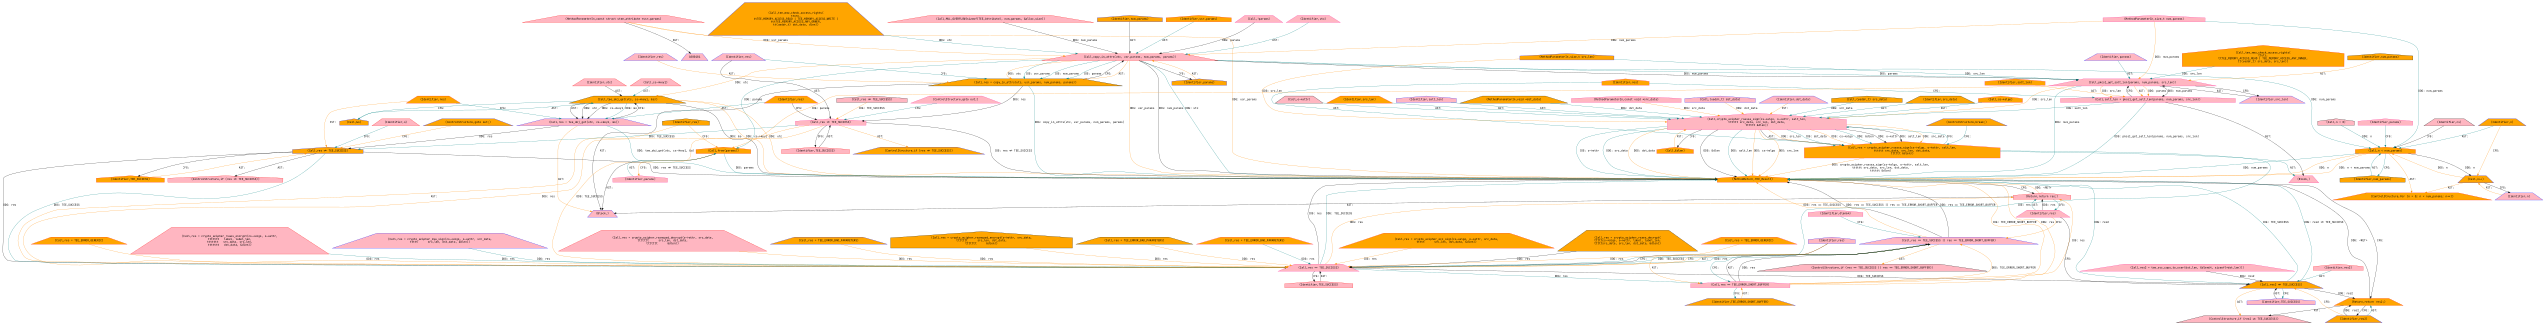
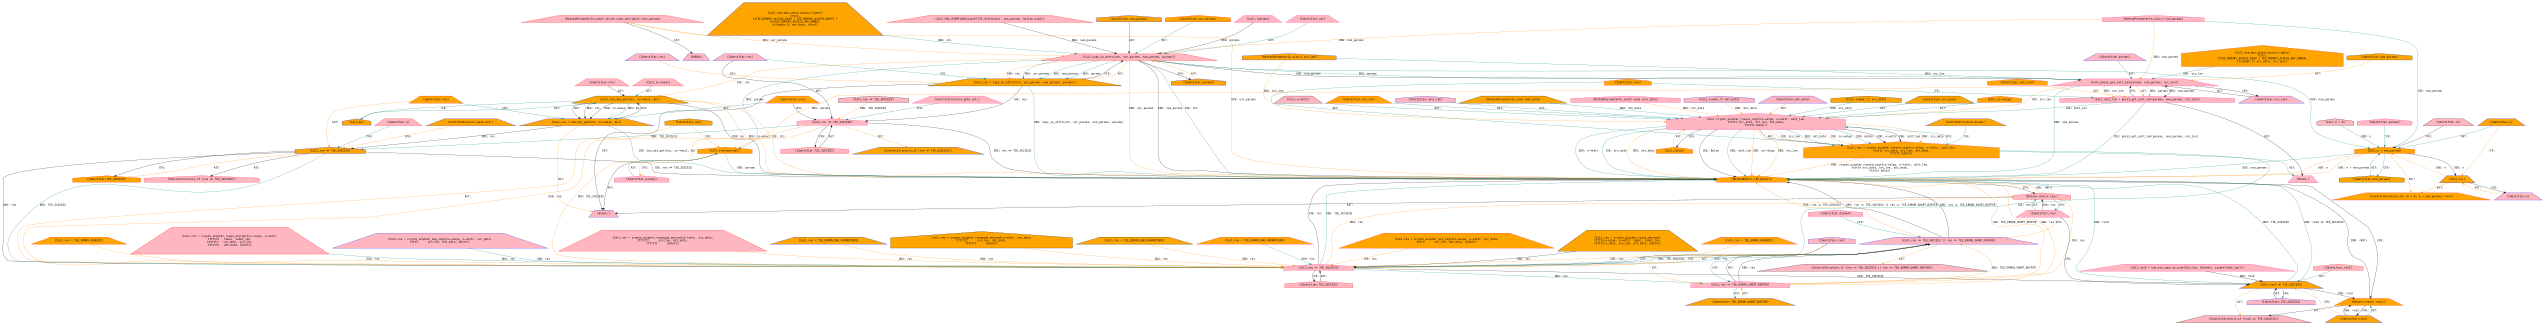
  digraph {
    fontname="JetBrains Mono"
    node [color=blue fillcolor=lightpink fontname="JetBrains Mono" shape=trapezium style=filled]
    edge [color=teal fontname="JetBrains Mono"]
    n1 [color=red label="(MethodParameterIn,const struct utee_attribute *usr_params)"]
    n2 [color=red label="(Call,copy_in_attrs(utc, usr_params, num_params, params))"]
    n3 [color=red fillcolor=orange label="(MethodReturn,TEE_Result)" shape=house]
    1000101
    n5 [color=black fillcolor=orange label="(Call,res = copy_in_attrs(utc, usr_params, num_params, params))"]
    n6 [color=black fillcolor=orange label="(Call,tee_obj_get(utc, cs->key1, &o))"]
    n7 [color=red fillcolor=orange label="(Call,n < num_params)" shape=house]
    n8 [color=deeppink label="(Call,pkcs1_get_salt_len(params, num_params, src_len))"]
    n9 [color=red fillcolor=orange label="(Call,free(params))" shape=house]
    n10 [fillcolor=orange label="(Identifier,params)" shape=house]
    n11 [color=red label="(Return,return res;)" shape=house]
    n12 [color=red fillcolor=orange label="(Return,return res2;)"]
    n13 [color=deeppink label="(Call,res != TEE_SUCCESS)" shape=house]
    n14 [label="(Block,)"]
-   n15 [label="(Call,res = tee_obj_get(utc, cs->key1, &o))"]
+   n15 [fillcolor=orange label="(Call,res = tee_obj_get(utc, cs->key1, &o))"]
    n16 [fillcolor=orange label="(Call,&o)" shape=house]
    n17 [fillcolor=orange label="(Call,n++)"]
    n18 [color=black fillcolor=orange label="(Identifier,num_params)" shape=house]
    n19 [color=red fillcolor=orange label="(ControlStructure,for (n = 0; n < num_params; n++))"]
    n20 [color=deeppink label="(Call,salt_len = pkcs1_get_salt_len(params, num_params, src_len))" shape=house]
    n21 [color=deeppink label="(Call,crypto_acipher_rsassa_sign(cs->algo, o->attr, salt_len,\n\t\t\t\t\t\t src_data, src_len, dst_data,\n\t\t\t\t\t\t &dlen))" shape=house]
    n22 [label="(Identifier,src_len)"]
    n23 [color=deeppink label="(Identifier,params)" shape=house]
    n24 [fillcolor=orange label="(Call,res != TEE_SUCCESS)" shape=house]
-   n25 [color=deeppink label="(Call,res == TEE_SUCCESS)"]
+   n25 [color=deeppink label="(Call,res == TEE_SUCCESS)" shape=house]
    n26 [fillcolor=orange label="(ControlStructure,if (res != TEE_SUCCESS))"]
    n27 [color=red label="(Identifier,TEE_SUCCESS)" shape=house]
    n28 [color=red fillcolor=orange label="(Identifier,TEE_SUCCESS)" shape=house]
    n29 [color=red label="(ControlStructure,if (res != TEE_SUCCESS))" shape=house]
    n30 [label="(Call,res == TEE_SUCCESS || res == TEE_ERROR_SHORT_BUFFER)"]
    n31 [color=deeppink label="(Call,res == TEE_ERROR_SHORT_BUFFER)" shape=house]
    n32 [fillcolor=orange label="(Call,res2 != TEE_SUCCESS)"]
    n33 [color=red label="(Identifier,TEE_SUCCESS)" shape=house]
    n34 [color=black label="(ControlStructure,if (res == TEE_SUCCESS || res == TEE_ERROR_SHORT_BUFFER))"]
    n35 [fillcolor=orange label="(Identifier,TEE_ERROR_SHORT_BUFFER)"]
    n36 [color=deeppink label="(Identifier,res)"]
    n37 [color=black label="(ControlStructure,if (res2 != TEE_SUCCESS))"]
    n38 [label="(Identifier,TEE_SUCCESS)" shape=house]
    n39 [fillcolor=orange label="(Identifier,res2)"]
    n40 [label="(Identifier,n)"]
    n41 [color=deeppink label="(Block,)"]
    n42 [color=deeppink fillcolor=orange label="(Call,res = crypto_acipher_rsassa_sign(cs->algo, o->attr, salt_len,\n\t\t\t\t\t\t src_data, src_len, dst_data,\n\t\t\t\t\t\t &dlen))" shape=house]
    n43 [color=deeppink fillcolor=orange label="(Call,&dlen)" shape=house]
    n44 [color=deeppink fillcolor=orange label="(Call,res = TEE_ERROR_BAD_PARAMETERS)"]
    n45 [color=black fillcolor=orange label="(Call,(uaddr_t) src_data)" shape=house]
    n46 [color=deeppink label="(Call,res2 = tee_svc_copy_to_user(dst_len, &dlen64, sizeof(*dst_len)))"]
    n47 [color=black fillcolor=orange label="(Identifier,src_data)"]
    n48 [color=red fillcolor=orange label="(Call,res = crypto_acipher_ecc_sign(cs->algo, o->attr, src_data,\n\t\t\t\t\t      src_len, dst_data, &dlen))"]
    n49 [color=red label="(Call,MUL_OVERFLOW(sizeof(TEE_Attribute), num_params, &alloc_size))"]
    n50 [color=black label="(Identifier,cs)"]
    n51 [color=black label="(Call,n = 0)" shape=house]
    n52 [color=black fillcolor=orange label="(Call,res = crypto_acipher_rsaes_decrypt(\n\t\t\t\t\tcs->algo, o->attr, label, label_len,\n\t\t\t\t\tsrc_data, src_len, dst_data, &dlen))"]
    n53 [color=deeppink fillcolor=orange label="(Call,cs->algo)" shape=house]
    n54 [color=red label="(Identifier,o)"]
    n55 [color=deeppink fillcolor=orange label="(Call,res = TEE_ERROR_GENERIC)"]
    n56 [color=red fillcolor=orange label="(Call,res = TEE_ERROR_GENERIC)"]
    n57 [fillcolor=orange label="(Identifier,num_params)" shape=house]
    n58 [color=black label="(Call,res != TEE_SUCCESS)" shape=house]
    n59 [fillcolor=orange label="(MethodParameterIn,size_t src_len)" shape=house]
    n60 [color=black label="(Call,o->attr)"]
    n61 [color=red fillcolor=orange label="(Identifier,src_len)"]
    n62 [color=deeppink fillcolor=orange label="(Identifier,res)"]
    n63 [label="(Identifier,res)" shape=house]
    n64 [color=black fillcolor=orange label="(Identifier,num_params)" shape=house]
    n65 [color=red label="(Call,res = crypto_acipher_rsaes_encrypt(cs->algo, o->attr,\n\t\t\t\t\t\t\t   label, label_len,\n\t\t\t\t\t\t\t   src_data, src_len,\n\t\t\t\t\t\t\t   dst_data, &dlen))"]
    n66 [color=deeppink label="(ControlStructure,goto out;)"]
    n67 [color=red fillcolor=orange label="(Identifier,usr_params)" shape=house]
    n68 [label="(Identifier,salt_len)" shape=house]
    n69 [color=deeppink fillcolor=orange label="(Identifier,res)" shape=house]
    n70 [color=black fillcolor=orange label="(MethodParameterIn,void *dst_data)"]
    n71 [color=deeppink fillcolor=orange label="(Identifier,salt_len)" shape=house]
    n72 [fillcolor=orange label="(ControlStructure,break;)"]
    n73 [color=black fillcolor=orange label="(Identifier,res)" shape=house]
    n74 [color=deeppink label="(Call,!params)"]
    n75 [fillcolor=orange label="(ControlStructure,goto out;)"]
    n76 [label="(Call,res = crypto_acipher_dsa_sign(cs->algo, o->attr, src_data,\n\t\t\t\t\t      src_len, dst_data, &dlen))"]
    n77 [label="(Identifier,params)"]
    n78 [color=deeppink label="(Identifier,utc)"]
    n79 [color=red label="(Identifier,res2)" shape=house]
    n80 [color=deeppink label="(MethodParameterIn,const void *src_data)" shape=house]
    n81 [color=deeppink label="(Identifier,params)" shape=house]
    n82 [label="(Identifier,res)"]
    n83 [color=red label="(Call,cs->key1)"]
    n84 [label="(Identifier,res)"]
    n85 [color=red fillcolor=orange label="(Call,tee_mmu_check_access_rights(\n\t\tutc,\n\t\tTEE_MEMORY_ACCESS_READ | TEE_MEMORY_ACCESS_ANY_OWNER,\n\t\t(uaddr_t) src_data, src_len))" shape=house]
    n86 [label="(Call,(uaddr_t) dst_data)" shape=house]
    n87 [color=red label="(Call,res = crypto_acipher_rsanopad_decrypt(o->attr, src_data,\n\t\t\t\t\t\t\t      src_len, dst_data,\n\t\t\t\t\t\t\t      &dlen))"]
    n88 [color=deeppink label="(MethodParameterIn,size_t num_params)" shape=house]
    n89 [fillcolor=orange label="(Call,tee_mmu_check_access_rights(\n\t\tutc,\n\t\tTEE_MEMORY_ACCESS_READ | TEE_MEMORY_ACCESS_WRITE |\n\t\t\tTEE_MEMORY_ACCESS_ANY_OWNER,\n\t\t(uaddr_t) dst_data, dlen))"]
    n90 [fillcolor=orange label="(Call,res = TEE_ERROR_BAD_PARAMETERS)"]
    n91 [color=deeppink label="(Identifier,dlen64)" shape=house]
    n92 [fillcolor=orange label="(Identifier,n)"]
    n93 [color=black fillcolor=orange label="(Call,res = crypto_acipher_rsanopad_encrypt(o->attr, src_data,\n\t\t\t\t\t\t\t      src_len, dst_data,\n\t\t\t\t\t\t\t      &dlen))" shape=house]
    n94 [color=red label="(Identifier,utc)"]
    n95 [label="(Identifier,dst_data)"]
    n96 [color=red fillcolor=orange label="(Identifier,res)"]
    n97 [color=black fillcolor=orange label="(Call,res = TEE_ERROR_BAD_PARAMETERS)"]
    n1 -> n2 [color=darkorange label="DDG: usr_params"]
    n1 -> n3 [color=darkorange label="DDG: usr_params"]
    n1 -> 1000101 [color=black label="AST: "]
    n2 -> n3 [label="DDG: utc"]
    n2 -> n3 [color=black label="DDG: num_params"]
    n2 -> n3 [color=darkorange label="DDG: usr_params"]
    n2 -> n5 [color=darkorange label="AST: "]
    n2 -> n5 [color=darkorange label="DDG: utc"]
    n2 -> n5 [label="DDG: usr_params"]
    n2 -> n5 [label="DDG: num_params"]
    n2 -> n5 [label="DDG: params"]
    n2 -> n6 [color=darkorange label="DDG: utc"]
    n2 -> n7 [label="DDG: num_params"]
    n2 -> n8 [label="DDG: params"]
    n2 -> n8 [color=black label="DDG: num_params"]
    n2 -> n9 [label="DDG: params"]
    n2 -> n10 [color=black label="CFG: "]
    n3 -> n11 [color=black label="CFG: "]
    n3 -> n12 [color=black label="CFG: "]
    n5 -> n2 [color=black label="CFG: "]
    n5 -> n3 [label="DDG: copy_in_attrs(utc, usr_params, num_params, params)"]
    n5 -> n13 [color=black label="DDG: res"]
    n5 -> n14 [color=black label="AST: "]
    n6 -> n3 [color=darkorange label="DDG: cs->key1"]
    n6 -> n3 [color=darkorange label="DDG: utc"]
    n6 -> n3 [color=black label="DDG: &o"]
    n6 -> n15 [color=black label="AST: "]
    n6 -> n15 [color=black label="DDG: utc"]
    n6 -> n15 [color=black label="DDG: cs->key1"]
    n6 -> n15 [label="DDG: &o"]
    n6 -> n16 [label="CFG: "]
    n7 -> n3 [label="DDG: num_params"]
    n7 -> n3 [color=darkorange label="DDG: n"]
    n7 -> n3 [color=darkorange label="DDG: n < num_params"]
    n7 -> n17 [color=black label="DDG: n"]
    n7 -> n18 [label="CFG: "]
    n7 -> n19 [color=darkorange label="AST: "]
    n8 -> n3 [label="DDG: num_params"]
    n8 -> n9 [color=darkorange label="DDG: params"]
    n8 -> n20 [color=darkorange label="AST: "]
    n8 -> n20 [color=darkorange label="DDG: params"]
    n8 -> n20 [color=black label="DDG: num_params"]
    n8 -> n20 [color=darkorange label="DDG: src_len"]
    n8 -> n21 [color=darkorange label="DDG: src_len"]
    n8 -> n22 [color=black label="CFG: "]
    n9 -> n3 [label="DDG: params"]
    n9 -> n14 [color=black label="AST: "]
    n9 -> n23 [color=darkorange label="CFG: "]
    n10 -> n2 [color=darkorange label="AST: "]
    n11 -> n3 [color=darkorange label="DDG: <RET>"]
    n11 -> n14 [color=black label="AST: "]
    n11 -> n36 [label="CFG: "]
    n12 -> n3 [color=black label="DDG: <RET>"]
    n12 -> n37 [color=black label="AST: "]
    n12 -> n39 [color=black label="CFG: "]
    n13 -> n3 [color=black label="DDG: res != TEE_SUCCESS"]
    n13 -> n24 [label="DDG: TEE_SUCCESS"]
    n13 -> n25 [color=darkorange label="DDG: res"]
    n13 -> n25 [color=darkorange label="DDG: TEE_SUCCESS"]
    n13 -> n26 [color=darkorange label="AST: "]
    n13 -> n27 [color=black label="CFG: "]
    n15 -> n3 [label="DDG: tee_obj_get(utc, cs->key1, &o)"]
    n15 -> n6 [color=black label="CFG: "]
    n15 -> n14 [color=darkorange label="AST: "]
    n15 -> n24 [color=black label="DDG: res"]
    n16 -> n6 [label="AST: "]
    n17 -> n7 [color=darkorange label="DDG: n"]
    n17 -> n19 [color=darkorange label="AST: "]
    n17 -> n40 [color=black label="CFG: "]
    n18 -> n7 [label="AST: "]
    n20 -> n3 [label="DDG: pkcs1_get_salt_len(params, num_params, src_len)"]
    n20 -> n8 [color=black label="CFG: "]
    n20 -> n21 [label="DDG: salt_len"]
    n20 -> n41 [color=black label="AST: "]
    n21 -> n3 [color=darkorange label="DDG: cs->algo"]
    n21 -> n3 [color=darkorange label="DDG: src_len"]
    n21 -> n3 [label="DDG: o->attr"]
    n21 -> n3 [label="DDG: src_data"]
    n21 -> n3 [color=darkorange label="DDG: dst_data"]
    n21 -> n3 [color=black label="DDG: &dlen"]
    n21 -> n3 [label="DDG: salt_len"]
    n21 -> n42 [color=black label="AST: "]
    n21 -> n42 [color=darkorange label="DDG: src_len"]
    n21 -> n42 [label="DDG: dst_data"]
    n21 -> n42 [color=darkorange label="DDG: cs->algo"]
    n21 -> n42 [label="DDG: &dlen"]
    n21 -> n42 [color=black label="DDG: o->attr"]
    n21 -> n42 [color=black label="DDG: salt_len"]
    n21 -> n42 [color=darkorange label="DDG: src_data"]
    n21 -> n43 [color=black label="CFG: "]
    n22 -> n8 [color=black label="AST: "]
    n23 -> n9 [label="AST: "]
    n24 -> n3 [color=black label="DDG: res != TEE_SUCCESS"]
    n24 -> n25 [color=black label="DDG: res"]
    n24 -> n25 [label="DDG: TEE_SUCCESS"]
    n24 -> n28 [color=black label="CFG: "]
    n24 -> n29 [color=black label="AST: "]
    n25 -> n3 [color=black label="DDG: res"]
    n25 -> n3 [label="DDG: TEE_SUCCESS"]
    n25 -> n11 [color=darkorange label="DDG: res"]
    n25 -> n30 [color=darkorange label="AST: "]
    n25 -> n30 [label="DDG: res"]
    n25 -> n30 [label="DDG: TEE_SUCCESS"]
    n25 -> n31 [label="DDG: res"]
    n25 -> n32 [color=black label="DDG: TEE_SUCCESS"]
    n25 -> n33 [color=black label="CFG: "]
    n27 -> n13 [color=black label="AST: "]
    n28 -> n24 [color=darkorange label="AST: "]
    n30 -> n3 [color=black label="DDG: res == TEE_SUCCESS || res == TEE_ERROR_SHORT_BUFFER"]
    n30 -> n3 [color=black label="DDG: res == TEE_ERROR_SHORT_BUFFER"]
    n30 -> n3 [color=darkorange label="DDG: res == TEE_SUCCESS"]
    n30 -> n25 [color=darkorange label="CFG: "]
    n30 -> n31 [label="CFG: "]
    n30 -> n34 [color=darkorange label="AST: "]
    n31 -> n3 [color=darkorange label="DDG: res"]
    n31 -> n3 [color=darkorange label="DDG: TEE_ERROR_SHORT_BUFFER"]
    n31 -> n11 [color=darkorange label="DDG: res"]
    n31 -> n30 [color=black label="AST: "]
    n31 -> n30 [color=black label="DDG: res"]
    n31 -> n30 [color=darkorange label="DDG: TEE_ERROR_SHORT_BUFFER"]
    n31 -> n35 [label="CFG: "]
    n32 -> n3 [label="DDG: res2 != TEE_SUCCESS"]
    n32 -> n3 [label="DDG: res2"]
    n32 -> n3 [label="DDG: TEE_SUCCESS"]
    n32 -> n12 [color=black label="DDG: res2"]
    n32 -> n37 [color=darkorange label="AST: "]
    n32 -> n38 [label="CFG: "]
    n33 -> n25 [color=black label="AST: "]
    n35 -> n31 [color=darkorange label="AST: "]
    n36 -> n11 [label="AST: "]
    n36 -> n11 [color=black label="DDG: res"]
    n36 -> n30 [color=darkorange label="CFG: "]
    n36 -> n32 [color=black label="CFG: "]
    n38 -> n32 [color=black label="AST: "]
    n39 -> n12 [label="AST: "]
    n39 -> n12 [color=black label="DDG: res2"]
    n39 -> n32 [color=darkorange label="CFG: "]
    n40 -> n17 [color=darkorange label="AST: "]
    n42 -> n3 [color=darkorange label="DDG: crypto_acipher_rsassa_sign(cs->algo, o->attr, salt_len,\n\t\t\t\t\t\t src_data, src_len, dst_data,\n\t\t\t\t\t\t &dlen)"]
    n42 -> n21 [label="CFG: "]
    n42 -> n25 [label="DDG: res"]
    n42 -> n41 [label="AST: "]
    n43 -> n21 [color=darkorange label="AST: "]
    n44 -> n25 [label="DDG: res"]
    n45 -> n21 [label="DDG: src_data"]
    n46 -> n32 [color=black label="DDG: res2"]
    n47 -> n21 [label="AST: "]
    n48 -> n25 [color=darkorange label="DDG: res"]
    n49 -> n2 [color=black label="DDG: num_params"]
    n50 -> n7 [color=black label="CFG: "]
    n51 -> n7 [label="DDG: n"]
    n52 -> n25 [color=black label="DDG: res"]
    n53 -> n21 [label="AST: "]
    n54 -> n24 [label="CFG: "]
    n55 -> n25 [color=darkorange label="DDG: res"]
    n56 -> n25 [color=darkorange label="DDG: res"]
    n57 -> n2 [color=black label="AST: "]
    n58 -> n13 [color=darkorange label="DDG: TEE_SUCCESS"]
    n59 -> n8 [label="DDG: src_len"]
    n59 -> n21 [color=darkorange label="DDG: src_len"]
    n60 -> n21 [label="AST: "]
    n61 -> n21 [label="AST: "]
    n62 -> n13 [color=black label="CFG: "]
    n62 -> n15 [label="AST: "]
    n63 -> n25 [color=black label="CFG: "]
    n63 -> n31 [color=darkorange label="AST: "]
    n64 -> n8 [color=darkorange label="AST: "]
    n65 -> n25 [label="DDG: res"]
    n66 -> n13 [label="CFG: "]
    n67 -> n2 [label="AST: "]
    n68 -> n21 [label="AST: "]
    n69 -> n20 [label="CFG: "]
    n69 -> n42 [label="AST: "]
    n70 -> n21 [label="DDG: dst_data"]
    n71 -> n20 [color=darkorange label="AST: "]
    n72 -> n42 [label="CFG: "]
    n73 -> n9 [color=darkorange label="CFG: "]
    n73 -> n25 [color=darkorange label="AST: "]
    n74 -> n2 [color=black label="DDG: params"]
    n75 -> n24 [color=darkorange label="CFG: "]
    n76 -> n25 [label="DDG: res"]
    n77 -> n8 [label="AST: "]
    n78 -> n2 [label="AST: "]
    n79 -> n32 [label="AST: "]
    n80 -> n21 [color=darkorange label="DDG: src_data"]
    n81 -> n7 [label="CFG: "]
    n82 -> n5 [label="CFG: "]
    n82 -> n13 [color=black label="AST: "]
    n83 -> n6 [label="AST: "]
    n84 -> n5 [color=darkorange label="AST: "]
    n85 -> n8 [label="DDG: src_len"]
    n86 -> n21 [color=darkorange label="DDG: dst_data"]
    n87 -> n25 [color=darkorange label="DDG: res"]
    n88 -> n2 [color=darkorange label="DDG: num_params"]
    n88 -> n7 [label="DDG: num_params"]
    n88 -> n8 [color=darkorange label="DDG: num_params"]
    n89 -> n2 [label="DDG: utc"]
    n90 -> n25 [color=darkorange label="DDG: res"]
    n91 -> n30 [label="CFG: "]
    n92 -> n7 [label="AST: "]
    n92 -> n17 [color=darkorange label="CFG: "]
    n93 -> n25 [color=darkorange label="DDG: res"]
    n94 -> n6 [color=black label="AST: "]
    n95 -> n21 [color=darkorange label="AST: "]
    n96 -> n15 [label="CFG: "]
    n96 -> n24 [color=darkorange label="AST: "]
    n97 -> n25 [color=darkorange label="DDG: res"]
  }
